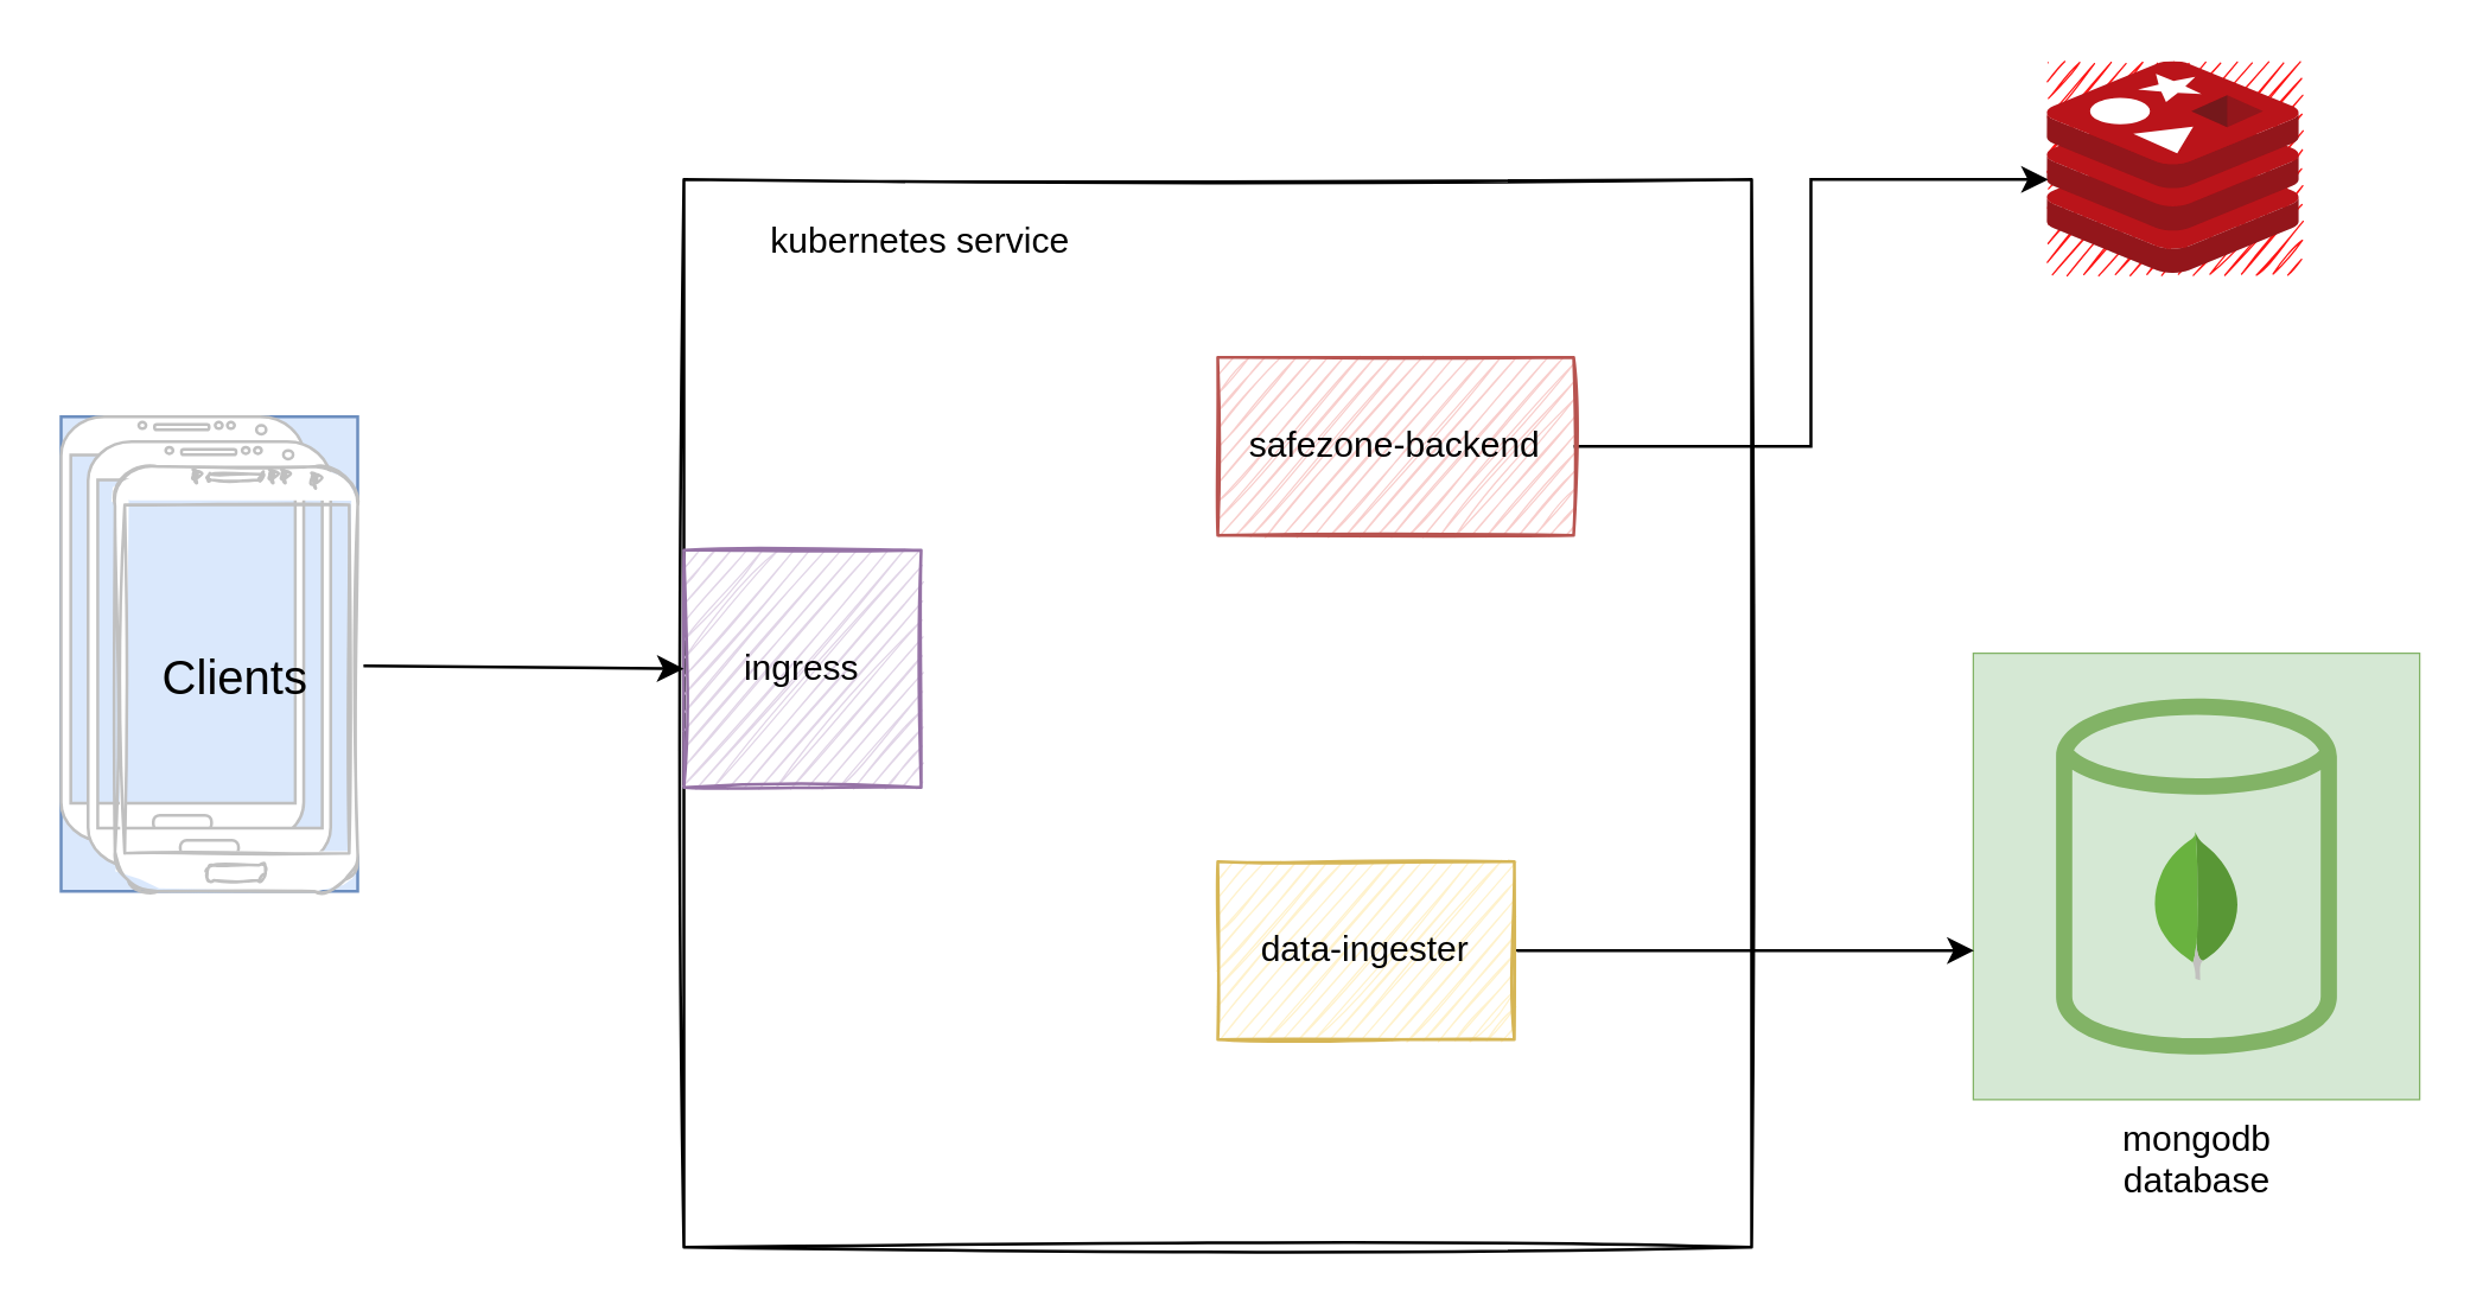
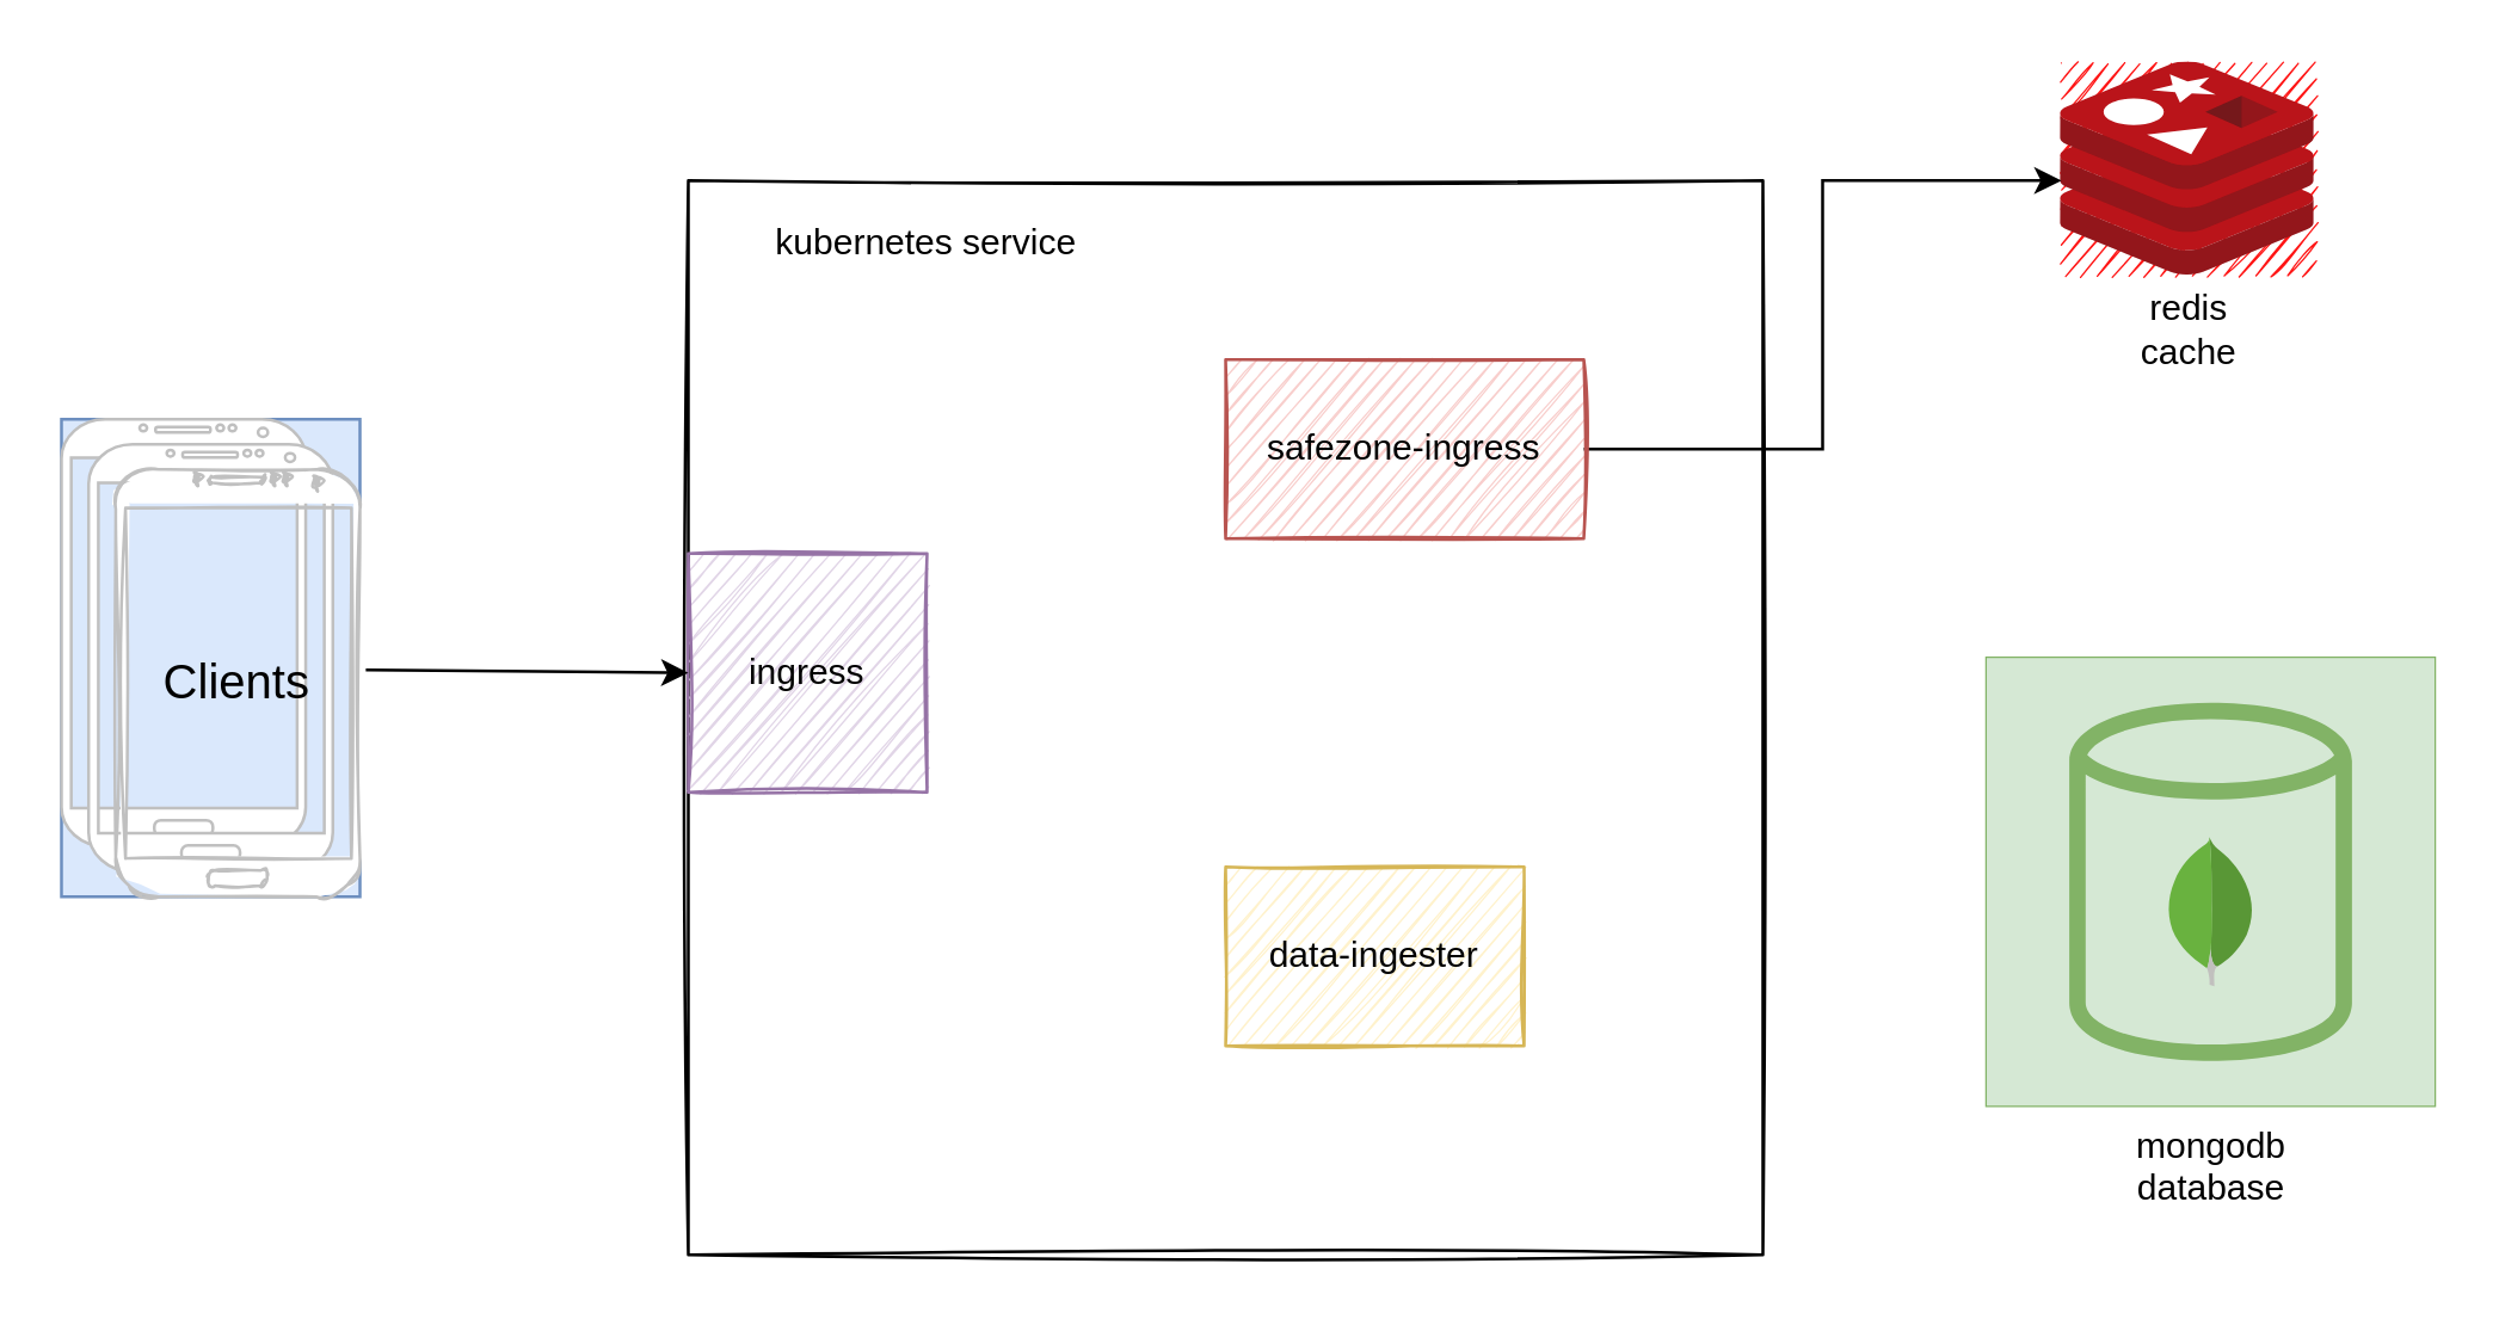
  <mxCell id="0" />
  <mxCell id="1" parent="0" />
  <mxCell id="2" value="" style="group;fillColor=#dae8fc;strokeColor=#6c8ebf;" vertex="1" connectable="0" parent="1"><mxGeometry x="20" y="140" width="100" height="160" as="geometry" /></mxCell>
  <mxCell id="3" value="" style="verticalLabelPosition=bottom;verticalAlign=top;html=1;shadow=0;dashed=0;strokeWidth=1;shape=mxgraph.android.phone2;strokeColor=#c0c0c0;" vertex="1" parent="2"><mxGeometry width="81.818" height="143.158" as="geometry" /></mxCell>
  <mxCell id="4" value="" style="verticalLabelPosition=bottom;verticalAlign=top;html=1;shadow=0;dashed=0;strokeWidth=1;shape=mxgraph.android.phone2;strokeColor=#c0c0c0;" vertex="1" parent="2"><mxGeometry x="9.091" y="8.421" width="81.818" height="143.158" as="geometry" /></mxCell>
  <mxCell id="5" value="" style="verticalLabelPosition=bottom;verticalAlign=top;html=1;shadow=0;dashed=0;strokeWidth=1;shape=mxgraph.android.phone2;strokeColor=#c0c0c0;sketch=1;" vertex="1" parent="2"><mxGeometry x="18.182" y="16.842" width="81.818" height="143.158" as="geometry" /></mxCell>
  <mxCell id="6" value="&lt;font style=&quot;font-size: 16px&quot;&gt;Clients&lt;/font&gt;" style="text;html=1;strokeColor=none;fillColor=none;align=center;verticalAlign=middle;whiteSpace=wrap;rounded=0;sketch=1;" vertex="1" parent="2"><mxGeometry x="32.169" y="70.24" width="53.846" height="36.364" as="geometry" /></mxCell>
  <mxCell id="7" value="" style="group;shadow=0;rounded=0;glass=0;labelBorderColor=none;labelBackgroundColor=none;fillColor=#d5e8d4;strokeColor=#82b366;" vertex="1" connectable="0" parent="1"><mxGeometry x="665" y="220" width="150" height="150" as="geometry" /></mxCell>
  <mxCell id="8" value="mongodb&lt;br&gt;database" style="outlineConnect=0;verticalLabelPosition=bottom;verticalAlign=top;align=center;html=1;fontSize=12;fontStyle=0;aspect=fixed;shape=mxgraph.aws4.resourceIcon;resIcon=mxgraph.aws4.generic_database;strokeWidth=4;fillColor=#d5e8d4;strokeColor=#82b366;" vertex="1" parent="7"><mxGeometry width="150" height="150" as="geometry" /></mxCell>
  <mxCell id="9" value="" style="dashed=0;outlineConnect=0;html=1;align=center;labelPosition=center;verticalLabelPosition=bottom;verticalAlign=top;shape=mxgraph.weblogos.mongodb" vertex="1" parent="7"><mxGeometry x="60" y="60" width="30" height="50" as="geometry" /></mxCell>
  <mxCell id="10" value="" style="aspect=fixed;html=1;points=[];align=center;image;fontSize=12;image=img/lib/mscae/Cache_Redis_Product.svg;sketch=1;imageBackground=#FF1414;" vertex="1" parent="1"><mxGeometry x="690" y="20.6" width="85" height="71.4" as="geometry" /></mxCell>
+ <mxCell id="11" value="redis&lt;br&gt;cache" style="text;html=1;strokeColor=none;fillColor=none;align=center;verticalAlign=middle;whiteSpace=wrap;rounded=0;sketch=1;" vertex="1" parent="1"><mxGeometry x="712.5" y="100" width="40" height="20" as="geometry" /></mxCell>
  <mxCell id="12" value="" style="whiteSpace=wrap;html=1;aspect=fixed;sketch=1;" vertex="1" parent="1"><mxGeometry x="230" y="60" width="360" height="360" as="geometry" /></mxCell>
  <mxCell id="13" value="ingress" style="whiteSpace=wrap;html=1;aspect=fixed;sketch=1;fillColor=#e1d5e7;strokeColor=#9673a6;" vertex="1" parent="1"><mxGeometry x="230" y="185" width="80" height="80" as="geometry" /></mxCell>
  <mxCell id="14" value="kubernetes service" style="text;html=1;strokeColor=none;fillColor=none;align=center;verticalAlign=middle;whiteSpace=wrap;rounded=0;sketch=1;" vertex="1" parent="1"><mxGeometry x="250" y="72" width="120" height="18" as="geometry" /></mxCell>
  <mxCell id="15" value="" style="endArrow=classic;html=1;entryX=0;entryY=0.5;entryDx=0;entryDy=0;exitX=1.024;exitY=0.469;exitDx=0;exitDy=0;exitPerimeter=0;" edge="1" parent="1" source="5" target="13"><mxGeometry width="50" height="50" relative="1" as="geometry"><mxPoint x="150" y="260" as="sourcePoint" /><mxPoint x="200" y="210" as="targetPoint" /></mxGeometry></mxCell>
  <mxCell id="16" style="edgeStyle=orthogonalEdgeStyle;rounded=0;orthogonalLoop=1;jettySize=auto;html=1;entryX=0;entryY=0.552;entryDx=0;entryDy=0;entryPerimeter=0;fontColor=#000000;" edge="1" parent="1" source="17" target="10"><mxGeometry relative="1" as="geometry" /></mxCell>
- <mxCell id="17" value="safezone-backend" style="rounded=0;whiteSpace=wrap;html=1;sketch=1;fillColor=#f8cecc;strokeColor=#b85450;" vertex="1" parent="1"><mxGeometry x="410" y="120" width="120" height="60" as="geometry" /></mxCell>
- <mxCell id="18" style="edgeStyle=orthogonalEdgeStyle;rounded=0;orthogonalLoop=1;jettySize=auto;html=1;fontColor=#000000;" edge="1" parent="1" source="19" target="8"><mxGeometry relative="1" as="geometry"><Array as="points"><mxPoint x="640" y="320" /><mxPoint x="640" y="320" /></Array></mxGeometry></mxCell>
+ <mxCell id="17" value="safezone-ingress" style="rounded=0;whiteSpace=wrap;html=1;sketch=1;fillColor=#f8cecc;strokeColor=#b85450;" vertex="1" parent="1"><mxGeometry x="410" y="120" width="120" height="60" as="geometry" /></mxCell>
  <mxCell id="19" value="data-ingester" style="rounded=0;whiteSpace=wrap;html=1;shadow=0;glass=0;labelBackgroundColor=none;sketch=1;strokeWidth=1;fillColor=#fff2cc;strokeColor=#d6b656;" vertex="1" parent="1"><mxGeometry x="410" y="290" width="100" height="60" as="geometry" /></mxCell>
